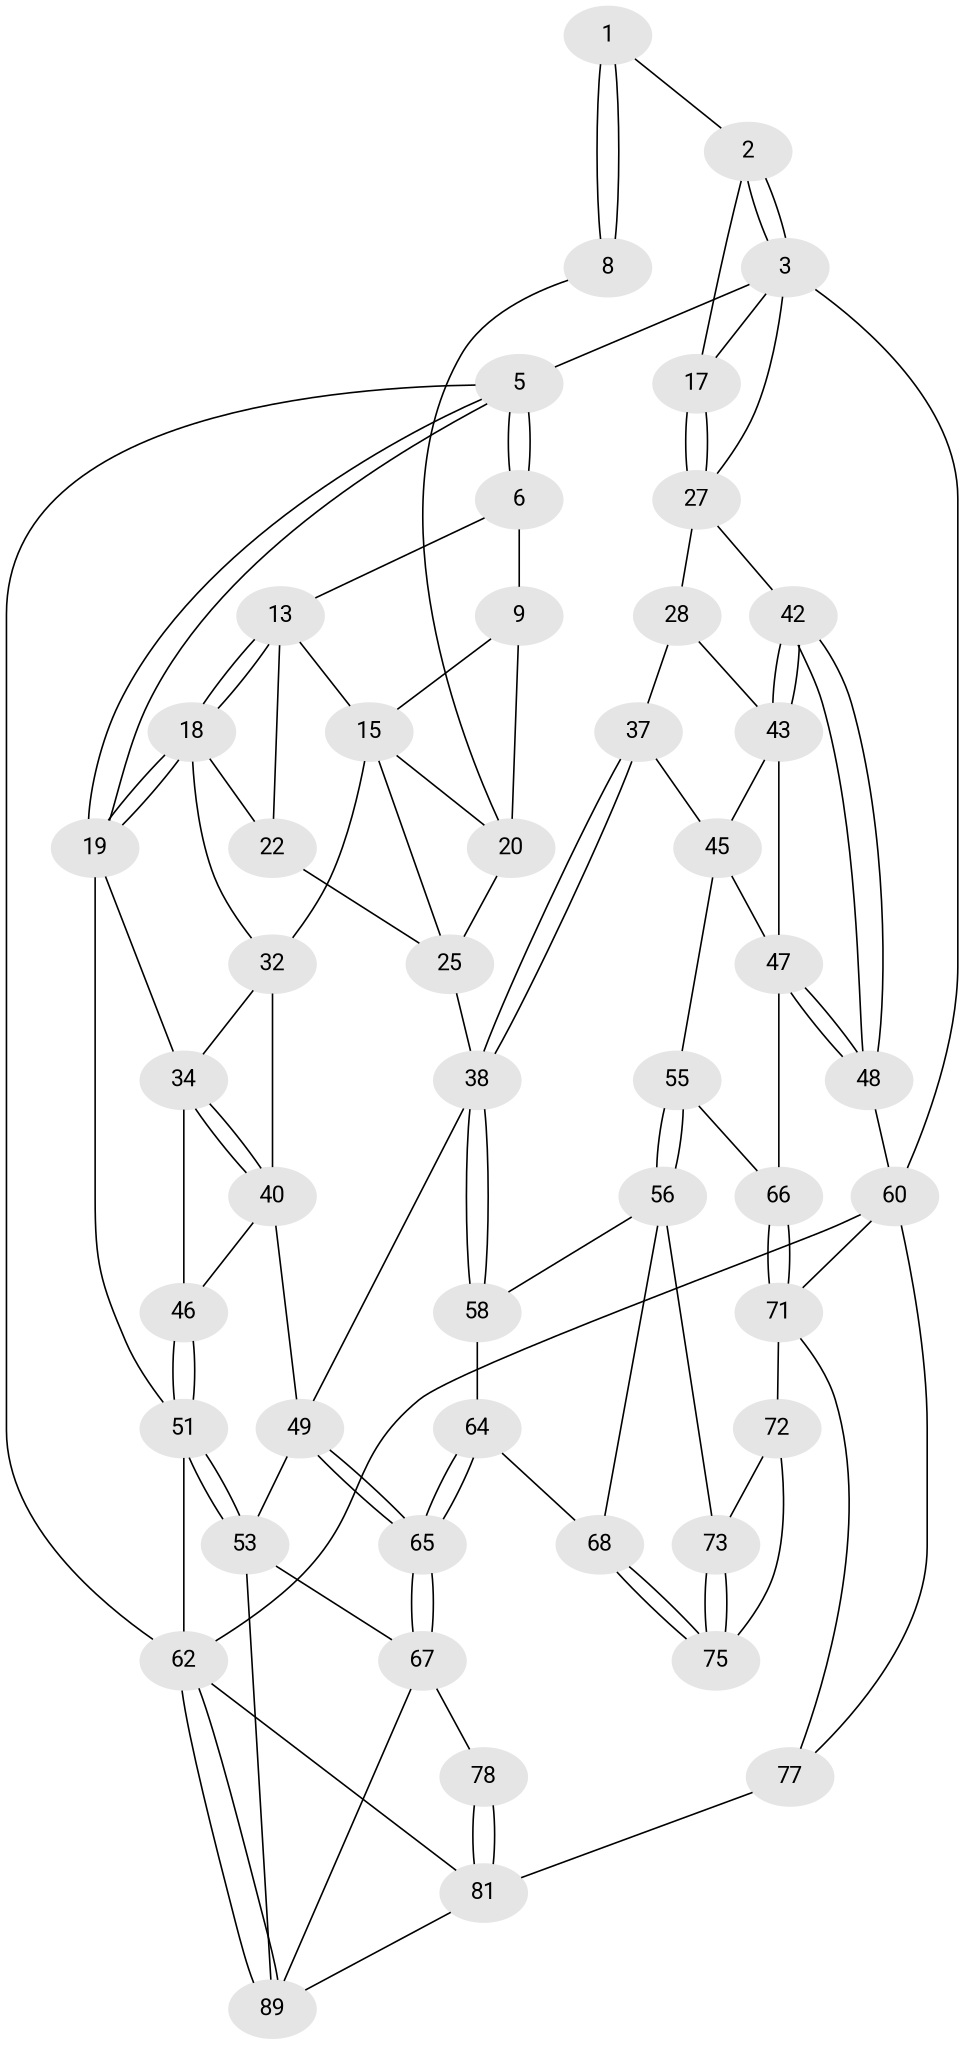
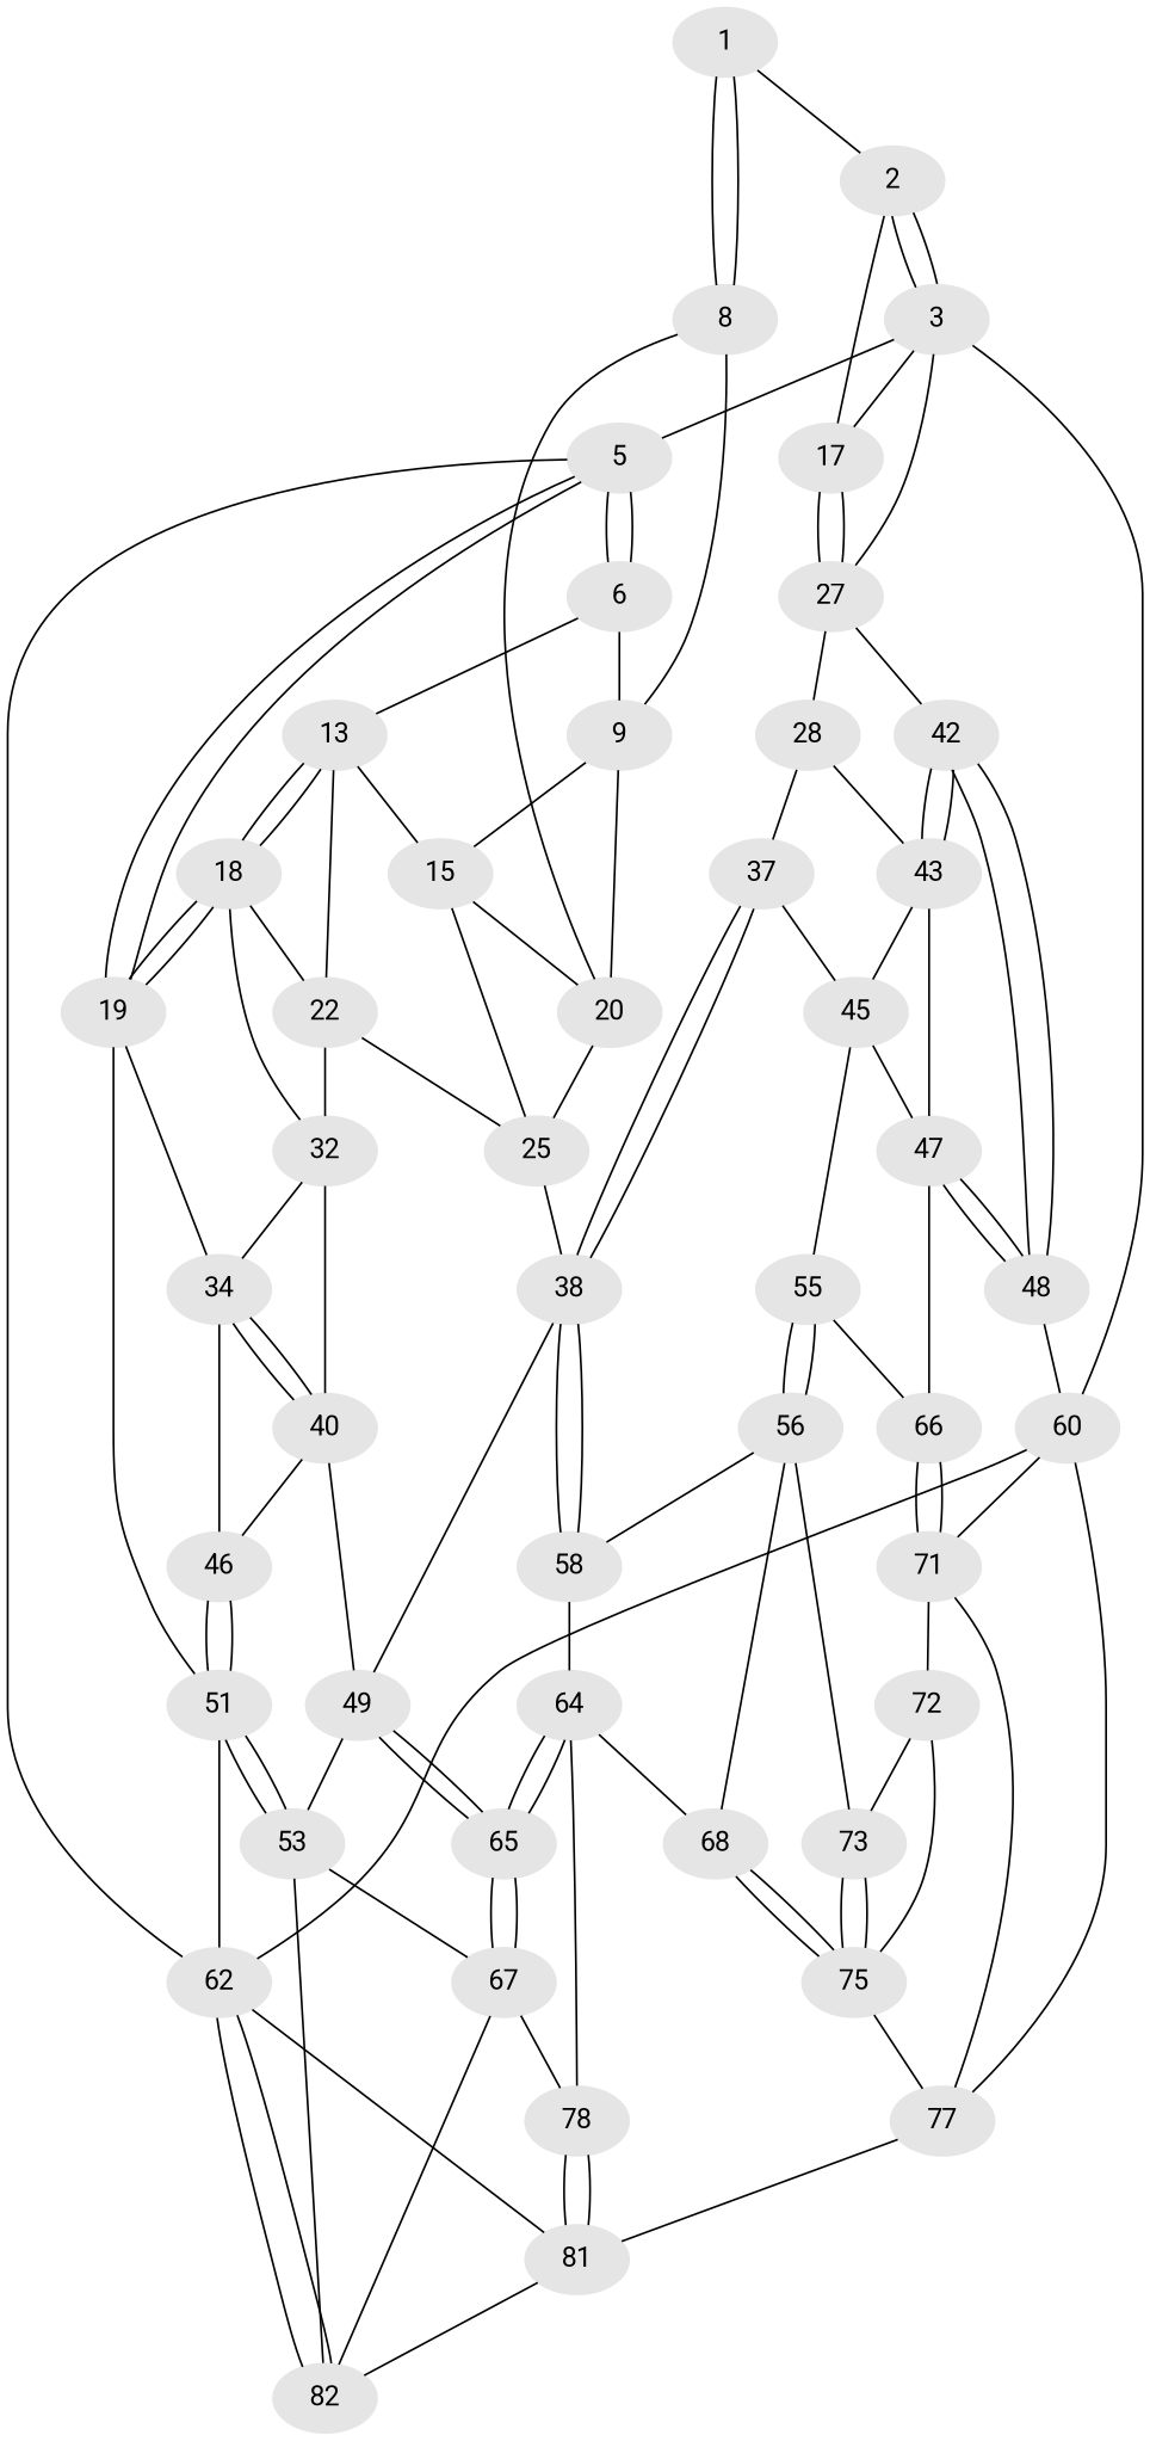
  graph {
    fontname=Roboto
    node [color=gray90 fontname=Roboto style=filled]
    edge [fontname=Roboto]
    2 [super="+10"]
    1
    8 [super="+12"]
    3 [super="+4"]
    17
    9 [super="+16"]
    20 [super="+21"]
    5
    27 [super="+30"]
    60 [super="+61"]
    6 [super="+7"]
    19 [super="+36"]
    62 [super="+63"]
    28 [super="+29"]
    42
    71 [super="+74"]
    77 [super="+80"]
    13 [super="+14"]
    34 [super="+35"]
    51 [super="+52"]
-   82 [super="+83" label=89]
+   82 [super="+83"]
    81 [super="+84"]
    15 [super="+24"]
    18 [super="+23"]
    22 [super="+26"]
    25 [super="+31"]
    37
    43 [super="+44"]
    32 [super="+33"]
    38 [super="+39"]
    40 [super="+41"]
    46
    53 [super="+68"]
    49 [super="+50"]
    58
    48
    45 [super="+54"]
    47 [super="+59"]
    55
    65
    64 [super="+70"]
    66
    56 [super="+57"]
    67 [super="+79"]
    78
    n46 [label=68]
    73
    75 [super="+76"]
    72
    2 -- 3
    2 -- 3
    2 -- 17
    1 -- 2
    1 -- 8
    1 -- 8
+   8 -- 9
    8 -- 20
    3 -- 17
    3 -- 5
    3 -- 27
    3 -- 60
    17 -- 27
    17 -- 27
    9 -- 20
    9 -- 15
    20 -- 25
    5 -- 6
    5 -- 6
    5 -- 19
    5 -- 19
    5 -- 62
    27 -- 28
    27 -- 42
    60 -- 62
    60 -- 71
    60 -- 77
    6 -- 9
    6 -- 13
    19 -- 34
    19 -- 51
    62 -- 82
    62 -- 82
    62 -- 81
    28 -- 37
    28 -- 43
    42 -- 43
    42 -- 43
    42 -- 48
    42 -- 48
    71 -- 77
    71 -- 72
    77 -- 81
    13 -- 15
    13 -- 18
    13 -- 18
    13 -- 22
    34 -- 40
    34 -- 40
    34 -- 46
    51 -- 62
    51 -- 53
    51 -- 53
    81 -- 82
    15 -- 20
    15 -- 25
    18 -- 19
    18 -- 19
    18 -- 22
    18 -- 32
    22 -- 25
-   15 -- 32
+   22 -- 32
    25 -- 38
    37 -- 38
    37 -- 38
    37 -- 45
    43 -- 45
    43 -- 47
    32 -- 34
    32 -- 40
    38 -- 49
    38 -- 58
    38 -- 58
    40 -- 46
    40 -- 49
    46 -- 51
    46 -- 51
    53 -- 82
    53 -- 67
    49 -- 53
    49 -- 65
    49 -- 65
    58 -- 64
    48 -- 60
    45 -- 47
    45 -- 55
    47 -- 48
    47 -- 48
    47 -- 66
    55 -- 66
    55 -- 56
    55 -- 56
    65 -- 67
    65 -- 67
    64 -- 65
    64 -- 65
+   64 -- 78
    64 -- n46
    66 -- 71
    66 -- 71
    56 -- 58
    56 -- n46
    56 -- 73
    67 -- 82
    67 -- 78
    78 -- 81
    78 -- 81
    n46 -- 75
    n46 -- 75
    73 -- 75
    73 -- 75
+   75 -- 77
    72 -- 73
    72 -- 75
  }
